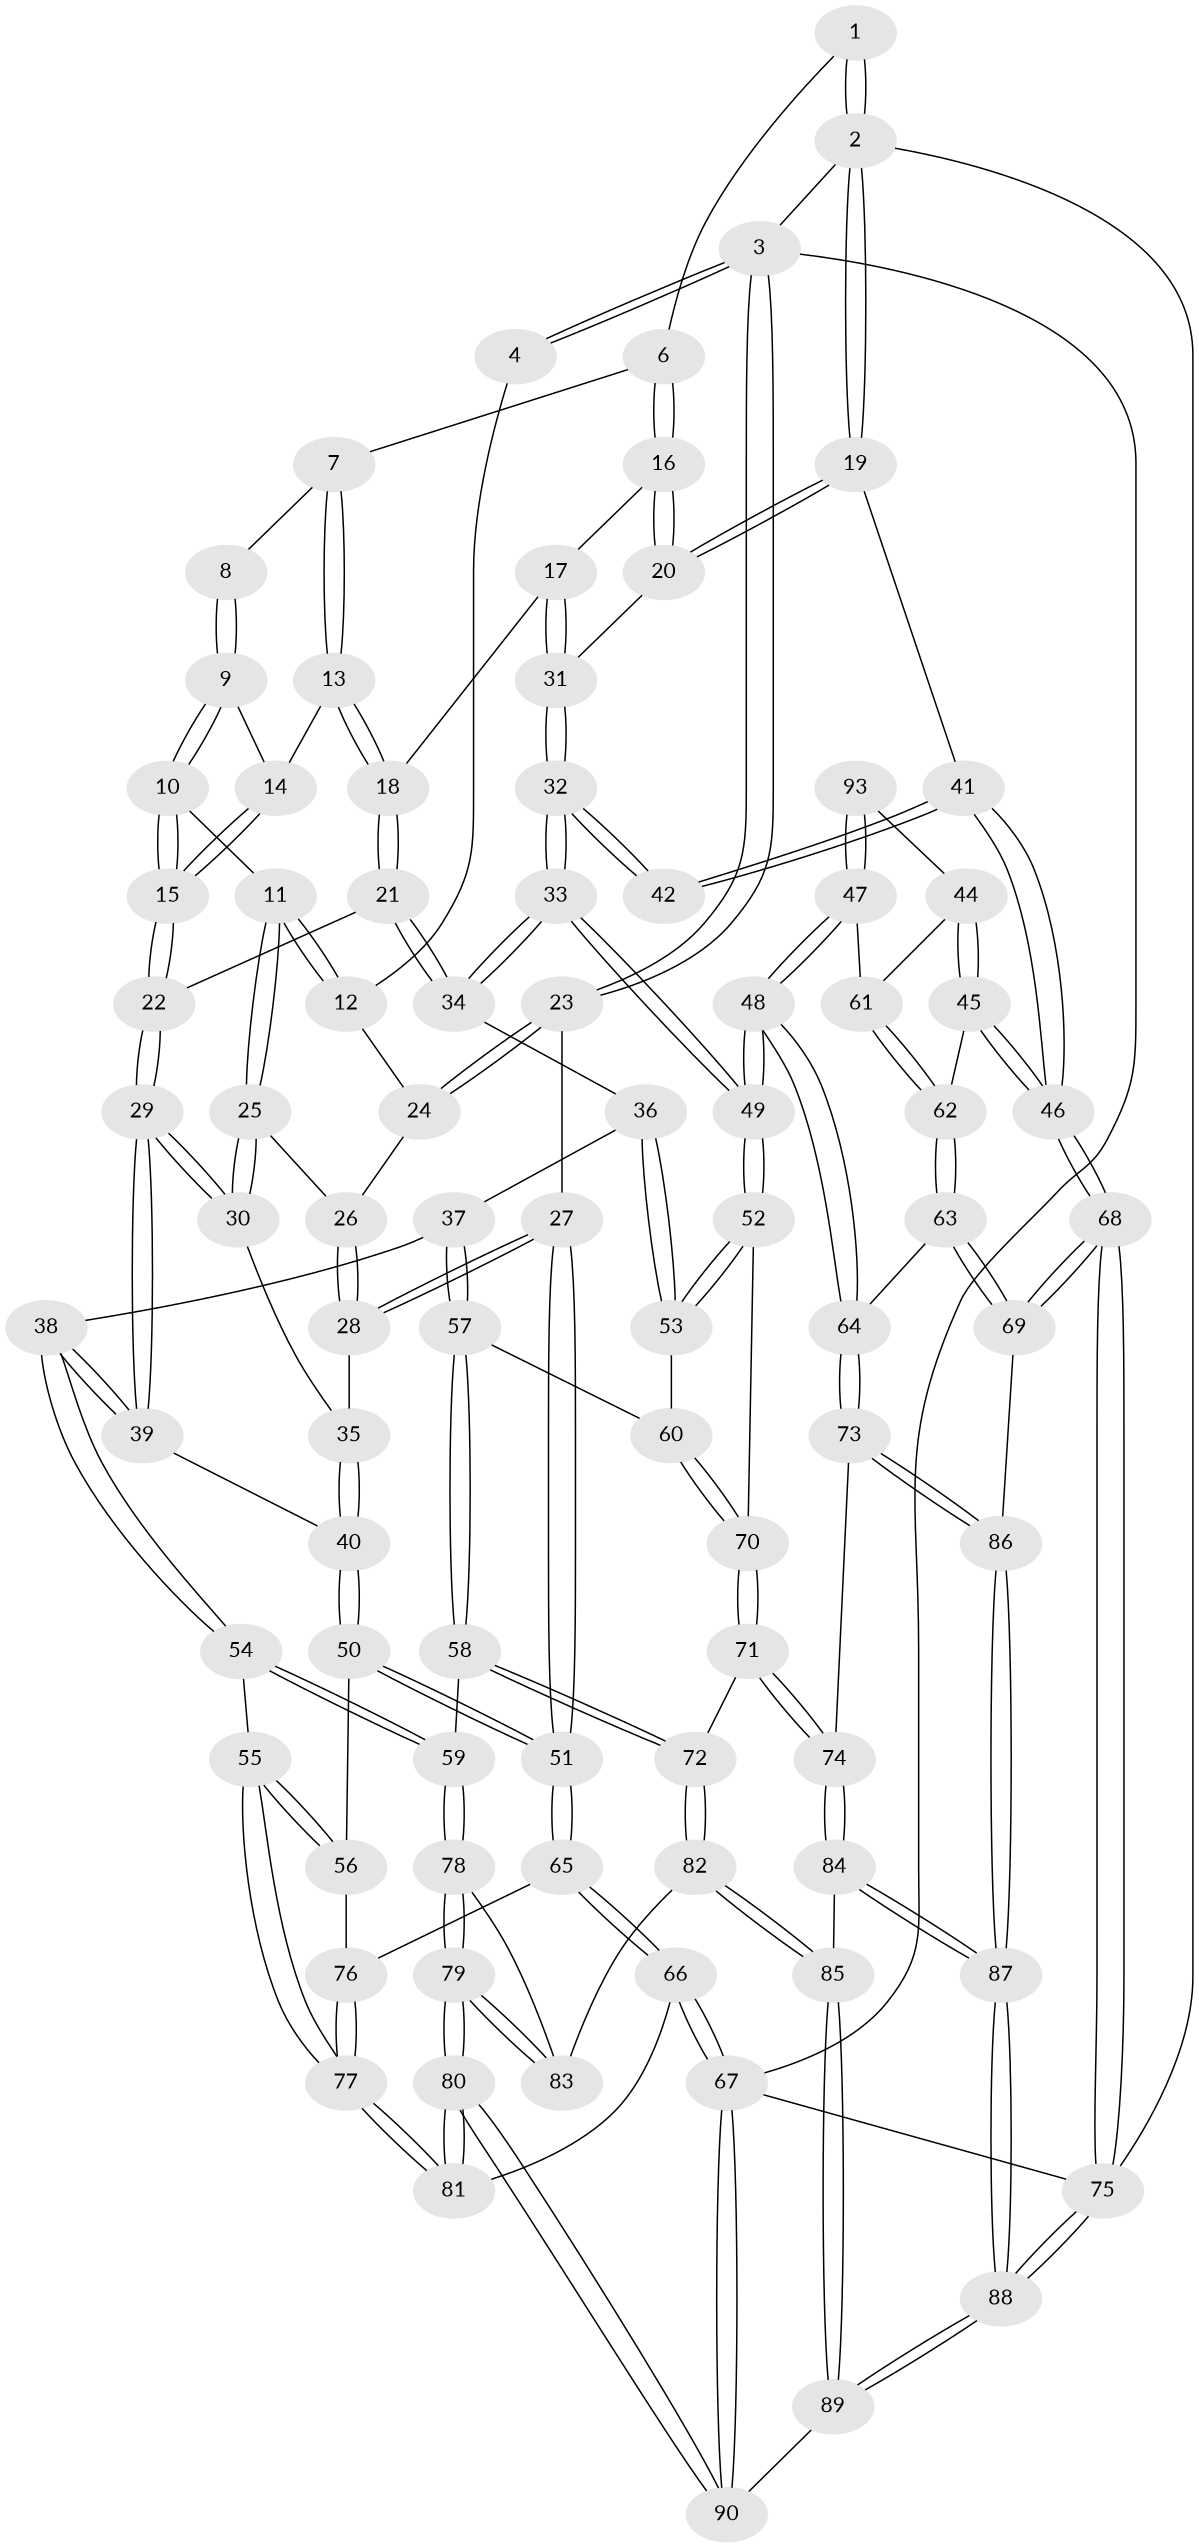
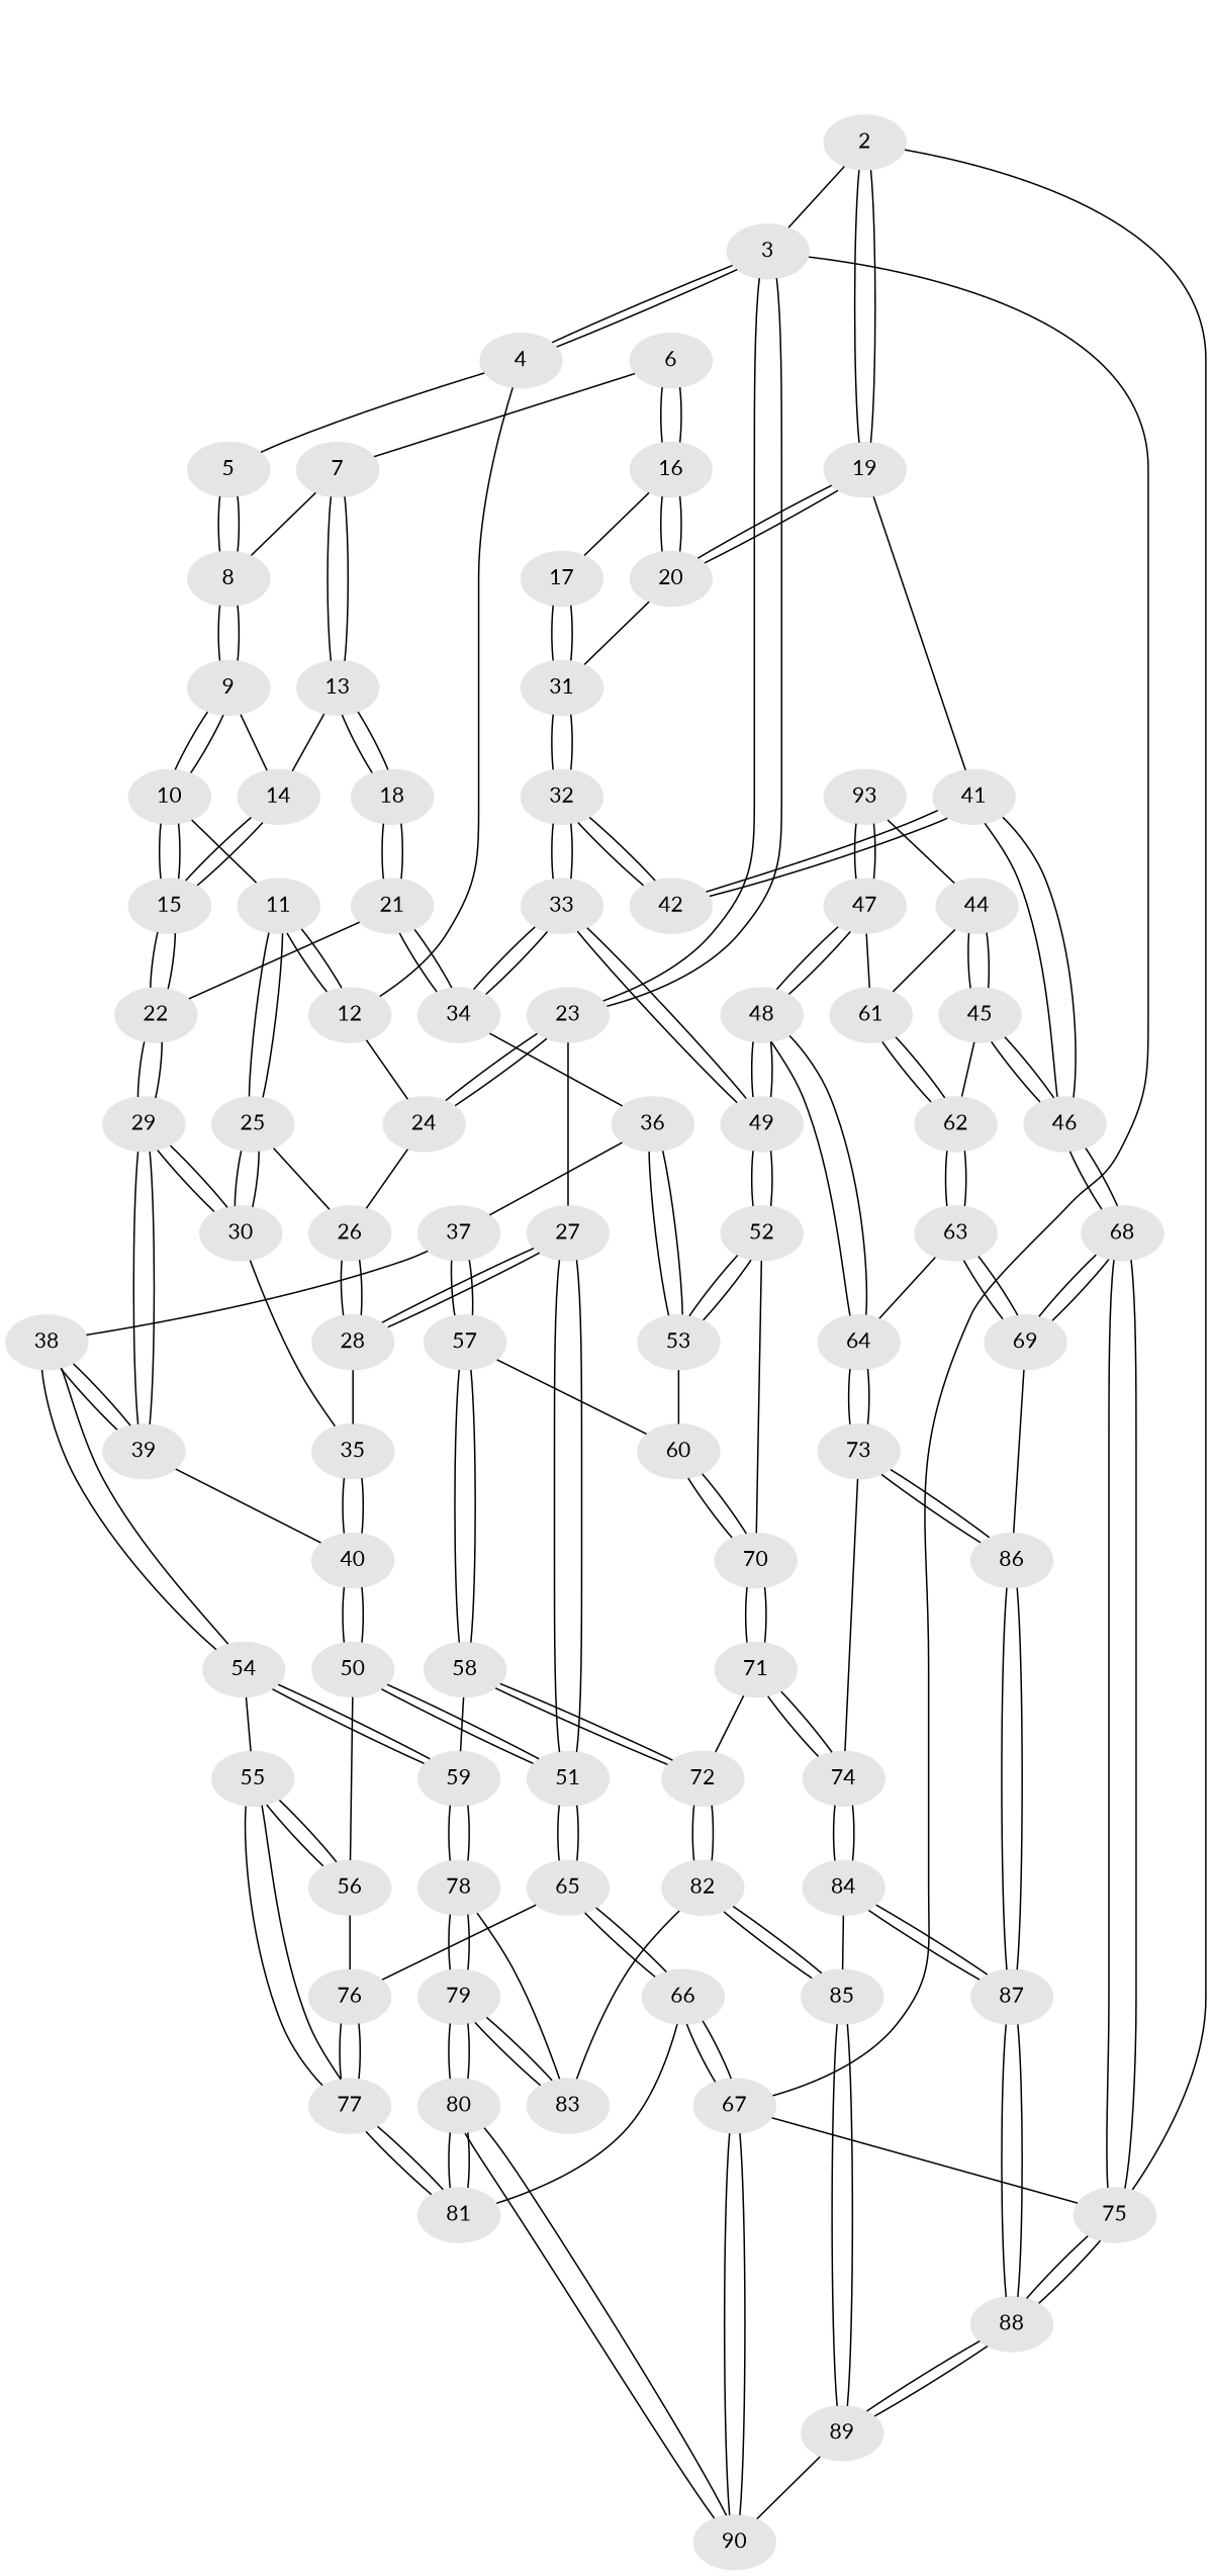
  graph {
    fontname=Lato
    node [color=gray90 fontname=Lato style=filled]
    edge [fontname=Lato]
-   1
    2
    6
    3
    19
    75
    7
    16
    4
    23
    67
    20
    41
    88
+   5
    12
    24
    27
    90
    8
    9
    13
    17
    14
    18
    10
    11
    15
    25
    22
    26
    30
    21
    29
    31
    32
    34
    42
    46
    36
    39
    28
    51
    35
    65
    40
    33
    49
    52
    37
    53
    50
    38
    57
    60
    54
    58
    55
    59
    56
    68
    n62 [label=93]
    44
    47
    45
    61
    48
    62
    63
    69
    64
    73
    70
    76
    66
    71
    77
    78
    81
    72
    82
    79
    83
    86
    74
    87
    84
    85
    89
    80
-   1 -- 2
-   1 -- 2
-   1 -- 6
    2 -- 3
    2 -- 19
    2 -- 19
    2 -- 75
    6 -- 7
    6 -- 16
    6 -- 16
    3 -- 4
    3 -- 4
    3 -- 23
    3 -- 23
    3 -- 67
    19 -- 20
    19 -- 20
    19 -- 41
    75 -- 88
    75 -- 88
    7 -- 8
    7 -- 13
    7 -- 13
    16 -- 20
    16 -- 20
    16 -- 17
+   4 -- 5
    4 -- 12
    23 -- 24
    23 -- 24
    23 -- 27
    67 -- 75
    67 -- 90
    67 -- 90
    20 -- 31
    41 -- 42
    41 -- 42
    41 -- 46
    41 -- 46
    88 -- 89
    88 -- 89
+   5 -- 8
+   5 -- 8
    12 -- 24
    24 -- 26
    27 -- 28
    27 -- 28
    27 -- 51
    27 -- 51
    8 -- 9
    8 -- 9
    9 -- 14
    9 -- 10
    9 -- 10
    13 -- 14
    13 -- 18
    13 -- 18
-   17 -- 18
    17 -- 31
    17 -- 31
    14 -- 15
    14 -- 15
    18 -- 21
    18 -- 21
    10 -- 11
    10 -- 15
    10 -- 15
    11 -- 12
    11 -- 12
    11 -- 25
    11 -- 25
    15 -- 22
    15 -- 22
    25 -- 26
    25 -- 30
    25 -- 30
    22 -- 29
    22 -- 29
    26 -- 28
    26 -- 28
    30 -- 35
    21 -- 22
    21 -- 34
    21 -- 34
    29 -- 30
    29 -- 30
    29 -- 39
    29 -- 39
    31 -- 32
    31 -- 32
    32 -- 42
    32 -- 42
    32 -- 33
    32 -- 33
    34 -- 36
    46 -- 68
    46 -- 68
    36 -- 37
    36 -- 53
    36 -- 53
    39 -- 40
    28 -- 35
    51 -- 65
    51 -- 65
    35 -- 40
    35 -- 40
    65 -- 76
    65 -- 66
    65 -- 66
    40 -- 50
    40 -- 50
    33 -- 34
    33 -- 34
    33 -- 49
    33 -- 49
    49 -- 52
    49 -- 52
    52 -- 53
    52 -- 53
    52 -- 70
    37 -- 38
    37 -- 57
    37 -- 57
    53 -- 60
    50 -- 51
    50 -- 51
    50 -- 56
    38 -- 39
    38 -- 39
    38 -- 54
    38 -- 54
    57 -- 60
    57 -- 58
    57 -- 58
    60 -- 70
    60 -- 70
    54 -- 55
    54 -- 59
    54 -- 59
    58 -- 59
    58 -- 72
    58 -- 72
    55 -- 56
    55 -- 56
    55 -- 77
    55 -- 77
    59 -- 78
    59 -- 78
    56 -- 76
    68 -- 75
    68 -- 75
    68 -- 69
    68 -- 69
    n62 -- 44
    n62 -- 47
    n62 -- 47
    44 -- 45
    44 -- 45
    44 -- 61
    47 -- 61
    47 -- 48
    47 -- 48
    45 -- 46
    45 -- 46
    45 -- 62
    61 -- 62
    61 -- 62
    48 -- 49
    48 -- 49
    48 -- 64
    48 -- 64
    62 -- 63
    62 -- 63
    63 -- 69
    63 -- 69
    63 -- 64
    69 -- 86
    64 -- 73
    64 -- 73
    73 -- 86
    73 -- 86
    73 -- 74
    70 -- 71
    70 -- 71
    76 -- 77
    76 -- 77
    66 -- 67
    66 -- 67
    66 -- 81
    71 -- 72
    71 -- 74
    71 -- 74
    77 -- 81
    77 -- 81
    78 -- 79
    78 -- 79
    78 -- 83
    72 -- 82
    72 -- 82
    82 -- 83
    82 -- 85
    82 -- 85
    79 -- 83
    79 -- 83
    79 -- 80
    79 -- 80
    86 -- 87
    86 -- 87
    74 -- 84
    74 -- 84
    87 -- 88
    87 -- 88
    84 -- 87
    84 -- 87
    84 -- 85
    85 -- 89
    85 -- 89
    89 -- 90
    80 -- 90
    80 -- 90
    80 -- 81
    80 -- 81
  }
